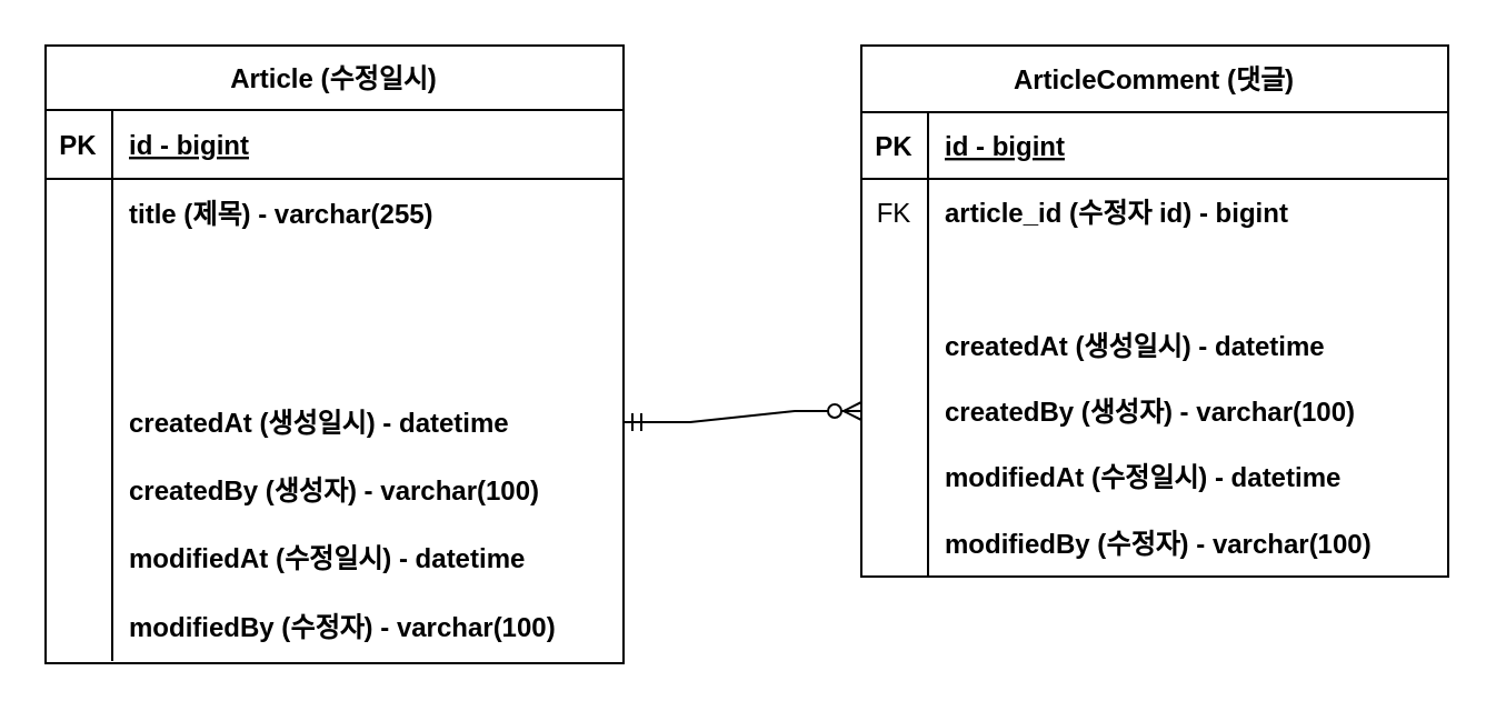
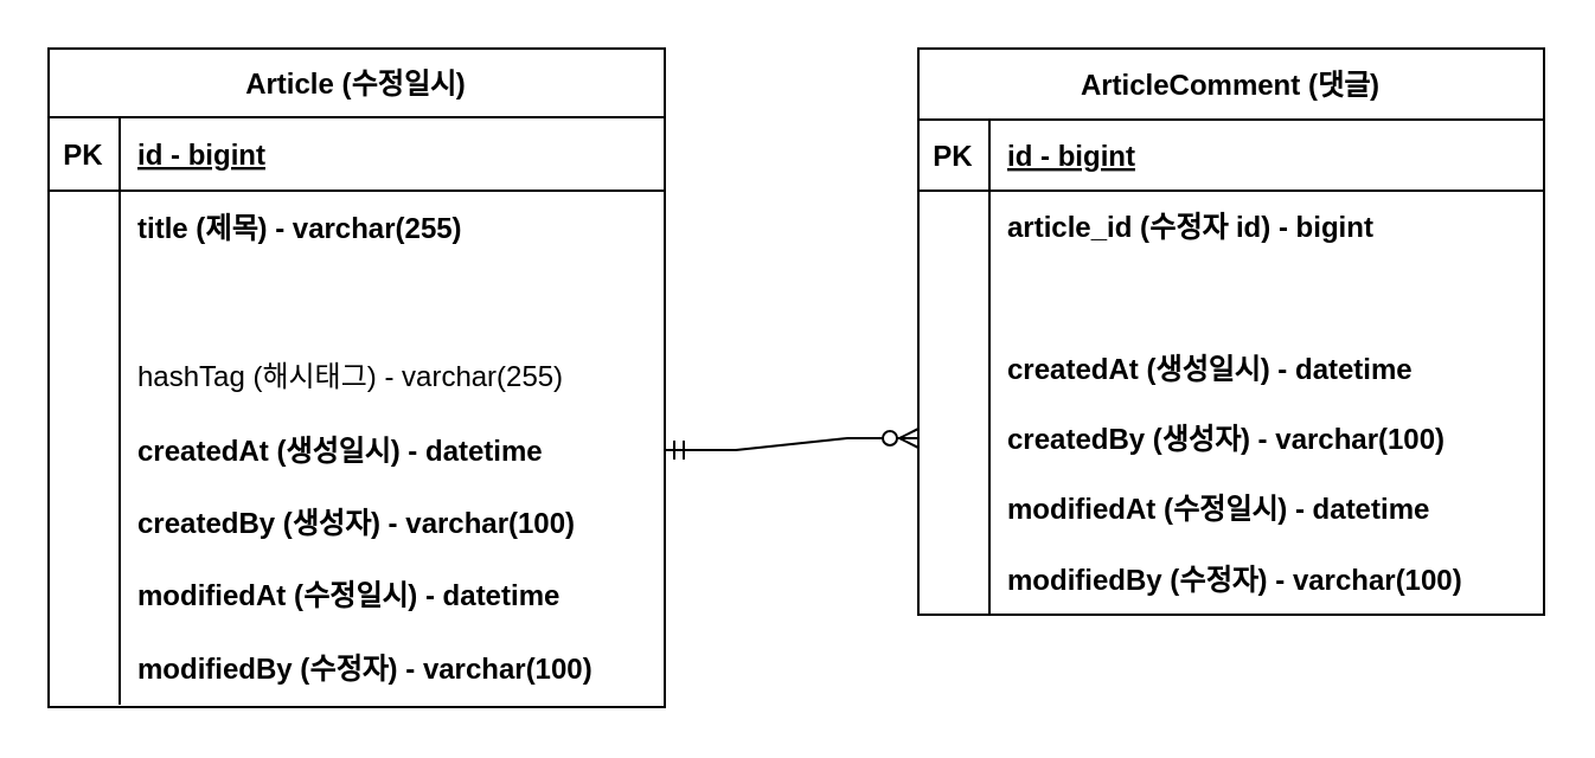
  <mxCell id="0" />
  <mxCell id="1" parent="0" />
  <mxCell id="2" value="Article (수정일시)" style="shape=table;startSize=29;container=1;collapsible=1;childLayout=tableLayout;fixedRows=1;rowLines=0;fontStyle=1;align=center;resizeLast=1;" parent="1" vertex="1"><mxGeometry x="20" y="20" width="260" height="278" as="geometry"><mxRectangle x="120" y="120" width="100" height="30" as="alternateBounds" /></mxGeometry></mxCell>
  <mxCell id="3" value="" style="shape=partialRectangle;collapsible=0;dropTarget=0;pointerEvents=0;fillColor=none;points=[[0,0.5],[1,0.5]];portConstraint=eastwest;top=0;left=0;right=0;bottom=1;" parent="2" vertex="1"><mxGeometry y="29" width="260" height="31" as="geometry" /></mxCell>
  <mxCell id="4" value="PK" style="shape=partialRectangle;overflow=hidden;connectable=0;fillColor=none;top=0;left=0;bottom=0;right=0;fontStyle=1;" parent="3" vertex="1"><mxGeometry width="30" height="31" as="geometry"><mxRectangle width="30" height="31" as="alternateBounds" /></mxGeometry></mxCell>
  <mxCell id="5" value="id - bigint" style="shape=partialRectangle;overflow=hidden;connectable=0;fillColor=none;top=0;left=0;bottom=0;right=0;align=left;spacingLeft=6;fontStyle=5;" parent="3" vertex="1"><mxGeometry x="30" width="230" height="31" as="geometry"><mxRectangle width="230" height="31" as="alternateBounds" /></mxGeometry></mxCell>
  <mxCell id="6" value="" style="shape=partialRectangle;collapsible=0;dropTarget=0;pointerEvents=0;fillColor=none;points=[[0,0.5],[1,0.5]];portConstraint=eastwest;top=0;left=0;right=0;bottom=0;" parent="2" vertex="1"><mxGeometry y="60" width="260" height="31" as="geometry" /></mxCell>
  <mxCell id="7" value="" style="shape=partialRectangle;overflow=hidden;connectable=0;fillColor=none;top=0;left=0;bottom=0;right=0;" parent="6" vertex="1"><mxGeometry width="30" height="31" as="geometry"><mxRectangle width="30" height="31" as="alternateBounds" /></mxGeometry></mxCell>
  <mxCell id="8" value="title (제목) - varchar(255)" style="shape=partialRectangle;overflow=hidden;connectable=0;fillColor=none;top=0;left=0;bottom=0;right=0;align=left;spacingLeft=6;fontStyle=1" parent="6" vertex="1"><mxGeometry x="30" width="230" height="31" as="geometry"><mxRectangle width="230" height="31" as="alternateBounds" /></mxGeometry></mxCell>
  <mxCell id="9" value="" style="shape=partialRectangle;collapsible=0;dropTarget=0;pointerEvents=0;fillColor=none;points=[[0,0.5],[1,0.5]];portConstraint=eastwest;top=0;left=0;right=0;bottom=0;" parent="2" vertex="1"><mxGeometry y="91" width="260" height="31" as="geometry" /></mxCell>
  <mxCell id="10" value="" style="shape=partialRectangle;overflow=hidden;connectable=0;fillColor=none;top=0;left=0;bottom=0;right=0;" parent="9" vertex="1"><mxGeometry width="30" height="31" as="geometry"><mxRectangle width="30" height="31" as="alternateBounds" /></mxGeometry></mxCell>
  <mxCell id="11" value="" style="shape=partialRectangle;collapsible=0;dropTarget=0;pointerEvents=0;fillColor=none;points=[[0,0.5],[1,0.5]];portConstraint=eastwest;top=0;left=0;right=0;bottom=0;" parent="2" vertex="1"><mxGeometry y="122" width="260" height="32" as="geometry" /></mxCell>
  <mxCell id="12" value="" style="shape=partialRectangle;overflow=hidden;connectable=0;fillColor=none;top=0;left=0;bottom=0;right=0;" parent="11" vertex="1"><mxGeometry width="30" height="32" as="geometry"><mxRectangle width="30" height="32" as="alternateBounds" /></mxGeometry></mxCell>
+ <mxCell id="13" value="hashTag (해시태그) - varchar(255)" style="shape=partialRectangle;overflow=hidden;connectable=0;fillColor=none;top=0;left=0;bottom=0;right=0;align=left;spacingLeft=6;" parent="11" vertex="1"><mxGeometry x="30" width="230" height="32" as="geometry"><mxRectangle width="230" height="32" as="alternateBounds" /></mxGeometry></mxCell>
  <mxCell id="14" value="" style="shape=partialRectangle;collapsible=0;dropTarget=0;pointerEvents=0;fillColor=none;points=[[0,0.5],[1,0.5]];portConstraint=eastwest;top=0;left=0;right=0;bottom=0;" parent="2" vertex="1"><mxGeometry y="154" width="260" height="31" as="geometry" /></mxCell>
  <mxCell id="15" value="" style="shape=partialRectangle;overflow=hidden;connectable=0;fillColor=none;top=0;left=0;bottom=0;right=0;" parent="14" vertex="1"><mxGeometry width="30" height="31" as="geometry"><mxRectangle width="30" height="31" as="alternateBounds" /></mxGeometry></mxCell>
  <mxCell id="16" value="createdAt (생성일시) - datetime" style="shape=partialRectangle;overflow=hidden;connectable=0;fillColor=none;top=0;left=0;bottom=0;right=0;align=left;spacingLeft=6;fontStyle=1" parent="14" vertex="1"><mxGeometry x="30" width="230" height="31" as="geometry"><mxRectangle width="230" height="31" as="alternateBounds" /></mxGeometry></mxCell>
  <mxCell id="17" value="" style="shape=partialRectangle;collapsible=0;dropTarget=0;pointerEvents=0;fillColor=none;points=[[0,0.5],[1,0.5]];portConstraint=eastwest;top=0;left=0;right=0;bottom=0;" parent="2" vertex="1"><mxGeometry y="185" width="260" height="30" as="geometry" /></mxCell>
  <mxCell id="18" value="" style="shape=partialRectangle;overflow=hidden;connectable=0;fillColor=none;top=0;left=0;bottom=0;right=0;" parent="17" vertex="1"><mxGeometry width="30" height="30" as="geometry"><mxRectangle width="30" height="30" as="alternateBounds" /></mxGeometry></mxCell>
  <mxCell id="19" value="createdBy (생성자) - varchar(100)" style="shape=partialRectangle;overflow=hidden;connectable=0;fillColor=none;top=0;left=0;bottom=0;right=0;align=left;spacingLeft=6;fontStyle=1" parent="17" vertex="1"><mxGeometry x="30" width="230" height="30" as="geometry"><mxRectangle width="230" height="30" as="alternateBounds" /></mxGeometry></mxCell>
  <mxCell id="20" value="" style="shape=partialRectangle;collapsible=0;dropTarget=0;pointerEvents=0;fillColor=none;points=[[0,0.5],[1,0.5]];portConstraint=eastwest;top=0;left=0;right=0;bottom=0;" parent="2" vertex="1"><mxGeometry y="215" width="260" height="31" as="geometry" /></mxCell>
  <mxCell id="21" value="" style="shape=partialRectangle;overflow=hidden;connectable=0;fillColor=none;top=0;left=0;bottom=0;right=0;" parent="20" vertex="1"><mxGeometry width="30" height="31" as="geometry"><mxRectangle width="30" height="31" as="alternateBounds" /></mxGeometry></mxCell>
  <mxCell id="22" value="modifiedAt (수정일시) - datetime" style="shape=partialRectangle;overflow=hidden;connectable=0;fillColor=none;top=0;left=0;bottom=0;right=0;align=left;spacingLeft=6;fontStyle=1" parent="20" vertex="1"><mxGeometry x="30" width="230" height="31" as="geometry"><mxRectangle width="230" height="31" as="alternateBounds" /></mxGeometry></mxCell>
  <mxCell id="23" value="" style="shape=partialRectangle;collapsible=0;dropTarget=0;pointerEvents=0;fillColor=none;points=[[0,0.5],[1,0.5]];portConstraint=eastwest;top=0;left=0;right=0;bottom=0;" parent="2" vertex="1"><mxGeometry y="246" width="260" height="31" as="geometry" /></mxCell>
  <mxCell id="24" value="" style="shape=partialRectangle;overflow=hidden;connectable=0;fillColor=none;top=0;left=0;bottom=0;right=0;" parent="23" vertex="1"><mxGeometry width="30" height="31" as="geometry"><mxRectangle width="30" height="31" as="alternateBounds" /></mxGeometry></mxCell>
  <mxCell id="25" value="modifiedBy (수정자) - varchar(100)" style="shape=partialRectangle;overflow=hidden;connectable=0;fillColor=none;top=0;left=0;bottom=0;right=0;align=left;spacingLeft=6;fontStyle=1" parent="23" vertex="1"><mxGeometry x="30" width="230" height="31" as="geometry"><mxRectangle width="230" height="31" as="alternateBounds" /></mxGeometry></mxCell>
  <mxCell id="26" value="ArticleComment (댓글)" style="shape=table;startSize=30;container=1;collapsible=1;childLayout=tableLayout;fixedRows=1;rowLines=0;fontStyle=1;align=center;resizeLast=1;" parent="1" vertex="1"><mxGeometry x="387" y="20" width="264" height="239" as="geometry"><mxRectangle x="120" y="120" width="100" height="30" as="alternateBounds" /></mxGeometry></mxCell>
  <mxCell id="27" value="" style="shape=partialRectangle;collapsible=0;dropTarget=0;pointerEvents=0;fillColor=none;points=[[0,0.5],[1,0.5]];portConstraint=eastwest;top=0;left=0;right=0;bottom=1;" parent="26" vertex="1"><mxGeometry y="30" width="264" height="30" as="geometry" /></mxCell>
  <mxCell id="28" value="PK" style="shape=partialRectangle;overflow=hidden;connectable=0;fillColor=none;top=0;left=0;bottom=0;right=0;fontStyle=1;" parent="27" vertex="1"><mxGeometry width="30" height="30" as="geometry"><mxRectangle width="30" height="30" as="alternateBounds" /></mxGeometry></mxCell>
  <mxCell id="29" value="id - bigint" style="shape=partialRectangle;overflow=hidden;connectable=0;fillColor=none;top=0;left=0;bottom=0;right=0;align=left;spacingLeft=6;fontStyle=5;" parent="27" vertex="1"><mxGeometry x="30" width="234" height="30" as="geometry"><mxRectangle width="234" height="30" as="alternateBounds" /></mxGeometry></mxCell>
  <mxCell id="30" value="" style="shape=partialRectangle;collapsible=0;dropTarget=0;pointerEvents=0;fillColor=none;points=[[0,0.5],[1,0.5]];portConstraint=eastwest;top=0;left=0;right=0;bottom=0;" parent="26" vertex="1"><mxGeometry y="60" width="264" height="30" as="geometry" /></mxCell>
- <mxCell id="31" value="FK" style="shape=partialRectangle;overflow=hidden;connectable=0;fillColor=none;top=0;left=0;bottom=0;right=0;" parent="30" vertex="1"><mxGeometry width="30" height="30" as="geometry"><mxRectangle width="30" height="30" as="alternateBounds" /></mxGeometry></mxCell>
  <mxCell id="32" value="article_id (수정자 id) - bigint" style="shape=partialRectangle;overflow=hidden;connectable=0;fillColor=none;top=0;left=0;bottom=0;right=0;align=left;spacingLeft=6;fontStyle=1" parent="30" vertex="1"><mxGeometry x="30" width="234" height="30" as="geometry"><mxRectangle width="234" height="30" as="alternateBounds" /></mxGeometry></mxCell>
  <mxCell id="33" value="" style="shape=partialRectangle;collapsible=0;dropTarget=0;pointerEvents=0;fillColor=none;points=[[0,0.5],[1,0.5]];portConstraint=eastwest;top=0;left=0;right=0;bottom=0;" parent="26" vertex="1"><mxGeometry y="90" width="264" height="30" as="geometry" /></mxCell>
  <mxCell id="34" value="" style="shape=partialRectangle;overflow=hidden;connectable=0;fillColor=none;top=0;left=0;bottom=0;right=0;" parent="33" vertex="1"><mxGeometry width="30" height="30" as="geometry"><mxRectangle width="30" height="30" as="alternateBounds" /></mxGeometry></mxCell>
  <mxCell id="35" value="" style="shape=partialRectangle;collapsible=0;dropTarget=0;pointerEvents=0;fillColor=none;points=[[0,0.5],[1,0.5]];portConstraint=eastwest;top=0;left=0;right=0;bottom=0;" parent="26" vertex="1"><mxGeometry y="120" width="264" height="30" as="geometry" /></mxCell>
  <mxCell id="36" value="" style="shape=partialRectangle;overflow=hidden;connectable=0;fillColor=none;top=0;left=0;bottom=0;right=0;" parent="35" vertex="1"><mxGeometry width="30" height="30" as="geometry"><mxRectangle width="30" height="30" as="alternateBounds" /></mxGeometry></mxCell>
  <mxCell id="37" value="createdAt (생성일시) - datetime" style="shape=partialRectangle;overflow=hidden;connectable=0;fillColor=none;top=0;left=0;bottom=0;right=0;align=left;spacingLeft=6;fontStyle=1" parent="35" vertex="1"><mxGeometry x="30" width="234" height="30" as="geometry"><mxRectangle width="234" height="30" as="alternateBounds" /></mxGeometry></mxCell>
  <mxCell id="38" value="" style="shape=partialRectangle;collapsible=0;dropTarget=0;pointerEvents=0;fillColor=none;points=[[0,0.5],[1,0.5]];portConstraint=eastwest;top=0;left=0;right=0;bottom=0;" parent="26" vertex="1"><mxGeometry y="150" width="264" height="29" as="geometry" /></mxCell>
  <mxCell id="39" value="" style="shape=partialRectangle;overflow=hidden;connectable=0;fillColor=none;top=0;left=0;bottom=0;right=0;" parent="38" vertex="1"><mxGeometry width="30" height="29" as="geometry"><mxRectangle width="30" height="29" as="alternateBounds" /></mxGeometry></mxCell>
  <mxCell id="40" value="createdBy (생성자) - varchar(100)" style="shape=partialRectangle;overflow=hidden;connectable=0;fillColor=none;top=0;left=0;bottom=0;right=0;align=left;spacingLeft=6;fontStyle=1" parent="38" vertex="1"><mxGeometry x="30" width="234" height="29" as="geometry"><mxRectangle width="234" height="29" as="alternateBounds" /></mxGeometry></mxCell>
  <mxCell id="41" value="" style="shape=partialRectangle;collapsible=0;dropTarget=0;pointerEvents=0;fillColor=none;points=[[0,0.5],[1,0.5]];portConstraint=eastwest;top=0;left=0;right=0;bottom=0;" parent="26" vertex="1"><mxGeometry y="179" width="264" height="30" as="geometry" /></mxCell>
  <mxCell id="42" value="" style="shape=partialRectangle;overflow=hidden;connectable=0;fillColor=none;top=0;left=0;bottom=0;right=0;" parent="41" vertex="1"><mxGeometry width="30" height="30" as="geometry"><mxRectangle width="30" height="30" as="alternateBounds" /></mxGeometry></mxCell>
  <mxCell id="43" value="modifiedAt (수정일시) - datetime" style="shape=partialRectangle;overflow=hidden;connectable=0;fillColor=none;top=0;left=0;bottom=0;right=0;align=left;spacingLeft=6;fontStyle=1" parent="41" vertex="1"><mxGeometry x="30" width="234" height="30" as="geometry"><mxRectangle width="234" height="30" as="alternateBounds" /></mxGeometry></mxCell>
  <mxCell id="44" value="" style="shape=partialRectangle;collapsible=0;dropTarget=0;pointerEvents=0;fillColor=none;points=[[0,0.5],[1,0.5]];portConstraint=eastwest;top=0;left=0;right=0;bottom=0;" parent="26" vertex="1"><mxGeometry y="209" width="264" height="30" as="geometry" /></mxCell>
  <mxCell id="45" value="" style="shape=partialRectangle;overflow=hidden;connectable=0;fillColor=none;top=0;left=0;bottom=0;right=0;" parent="44" vertex="1"><mxGeometry width="30" height="30" as="geometry"><mxRectangle width="30" height="30" as="alternateBounds" /></mxGeometry></mxCell>
  <mxCell id="46" value="modifiedBy (수정자) - varchar(100)" style="shape=partialRectangle;overflow=hidden;connectable=0;fillColor=none;top=0;left=0;bottom=0;right=0;align=left;spacingLeft=6;fontStyle=1" parent="44" vertex="1"><mxGeometry x="30" width="234" height="30" as="geometry"><mxRectangle width="234" height="30" as="alternateBounds" /></mxGeometry></mxCell>
  <mxCell id="47" value="" style="edgeStyle=entityRelationEdgeStyle;fontSize=12;html=1;endArrow=ERzeroToMany;startArrow=ERmandOne;rounded=0;exitX=1;exitY=0.5;exitDx=0;exitDy=0;entryX=0;entryY=0.5;entryDx=0;entryDy=0;" parent="1" source="14" target="38" edge="1"><mxGeometry width="100" height="100" relative="1" as="geometry"><mxPoint x="370" y="339" as="sourcePoint" /><mxPoint x="470" y="239" as="targetPoint" /></mxGeometry></mxCell>
